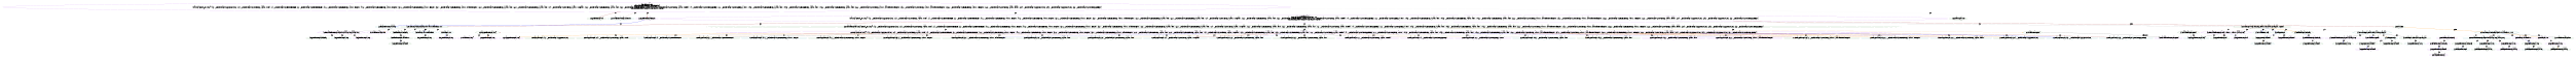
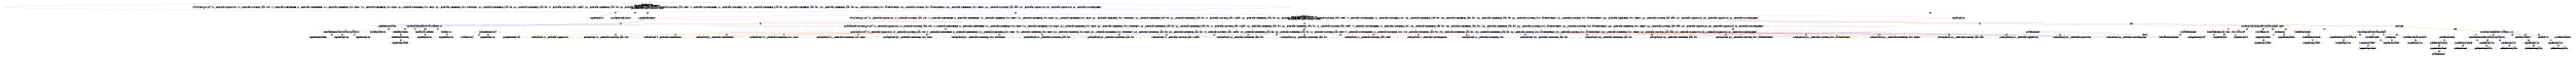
  digraph {
    node [color=darkgreen shape=ellipse]
    edge [arrowhead=dot color=brown style=solid]
    n1 [label="3:CtTypeReferenceImpl@void"]
    n2 [color=teal label="3:CtVirtualElement@testTagsWithResolver"]
    n3 [color=purple label="3:CtTypeReferenceImpl@Exception"]
    n4 [color=teal label="3:CtPackageReferenceImpl@java.lang"]
    n5 [color=purple label="4:CtExecutableReferenceImpl@addAttribute(java.lang.String,java.lang.String)"]
    n6 [label="4:CtTypeReferenceImpl@checkConfig"]
    n7 [color=teal label="4:CtTypeReferenceImpl@String"]
    n8 [color=purple label="4:CtTypeReferenceImpl@String"]
    n9 [color=purple label="4:CtVirtualElement@addAttribute"]
-   n10 [label="4:CtFieldReferenceImpl@validateThrows"]
+   n10 [label="4:CtFieldReferenceImpl@checkConfig"]
    n11 [label="4:CtTypeReferenceImpl@PlaceHold"]
    n12 [label="4:CtFieldReadImpl@checkConfig"]
    n13 [color=teal label="4:CtLiteralImpl@\"allowUndeclaredRTE\""]
    n14 [label="4:CtTypeReferenceImpl@String"]
    n15 [color=teal label="4:CtLiteralImpl@\"true\""]
    n16 [color=purple label="4:CtTypeReferenceImpl@String"]
    n17 [label="4:CtInvocationImpl@checkConfig.addAttribute(\"allowUndeclaredRTE\", \"true\")"]
    n18 [color=purple label="5:CtVirtualElement@String[]"]
    n19 [label="5:CtArrayTypeReferenceImpl@String[]"]
    n20 [color=purple label="5:CtTypeReferenceImpl@String"]
    n21 [color=purple label="6:CtNewArrayImpl@new String[]\{ \"14:5: \" + getCheckMessage(MSG_JAVADOC_MISSING), \"18:9: \" + getCheckMessage(MSG_UNUSED_TAG, \"@param\", \"unused\"), \"24: \" + getCheckMessage(MSG_RETURN_EXPECTED), \"33: \" + getCheckMessage(MSG_RETURN_EXPECTED), \"40:16: \" + getCheckMessage(MSG_EXCPECTED_TAG, \"@throws\", \"Exception\"), \"49:16: \" + getCheckMessage(MSG_EXCPECTED_TAG, \"@throws\", \"Exception\"), \"55:16: \" + getCheckMessage(MSG_EXCPECTED_TAG, \"@throws\", \"Exception\"), \"55:27: \" + getCheckMessage(MSG_EXCPECTED_TAG, \"@throws\", \"NullPointerException\"), \"60:22: \" + getCheckMessage(MSG_EXCPECTED_TAG, \"@param\", \"aOne\"), \"68:22: \" + getCheckMessage(MSG_EXCPECTED_TAG, \"@param\", \"aOne\"), \"72:9: \" + getCheckMessage(MSG_UNUSED_TAG, \"@param\", \"WrongParam\"), \"73:23: \" + getCheckMessage(MSG_EXCPECTED_TAG, \"@param\", \"aOne\"), \"73:33: \" + getCheckMessage(MSG_EXCPECTED_TAG, \"@param\", \"aTwo\"), \"78:8: \" + getCheckMessage(MSG_UNUSED_TAG, \"@param\", \"Unneeded\"), \"79: \" + getCheckMessage(MSG_UNUSED_TAG_GENERAL), \"87:8: \" + getCheckMessage(MSG_DUPLICATE_TAG, \"@return\"), \"109:23: \" + getCheckMessage(MSG_EXCPECTED_TAG, \"@param\", \"aOne\"), \"109:55: \" + getCheckMessage(MSG_EXCPECTED_TAG, \"@param\", \"aFour\"), \"109:66: \" + getCheckMessage(MSG_EXCPECTED_TAG, \"@param\", \"aFive\"), \"236:8: \" + getCheckMessage(MSG_UNUSED_TAG, \"@throws\", \"java.io.FileNotFoundException\"), \"254:8: \" + getCheckMessage(MSG_UNUSED_TAG, \"@throws\", \"java.io.FileNotFoundException\"), \"256:28: \" + getCheckMessage(MSG_EXCPECTED_TAG, \"@throws\", \"IOException\"), \"262:8: \" + getCheckMessage(MSG_UNUSED_TAG, \"@param\", \"aParam\"), \"320:9: \" + getCheckMessage(MSG_JAVADOC_MISSING), \"329:5: \" + getCheckMessage(MSG_JAVADOC_MISSING), \"333: \" + getCheckMessage(MSG_UNUSED_TAG_GENERAL) \}"]
    n22 [color=purple label="6:CtArrayTypeReferenceImpl@String[]"]
    n23 [label="7:CtBinaryOperatorImpl@\"14:5: \" + getCheckMessage(MSG_JAVADOC_MISSING)"]
    n24 [label="8:CtBinaryOperatorImpl@\"18:9: \" + getCheckMessage(MSG_UNUSED_TAG, \"@param\", \"unused\")"]
    n25 [color=teal label="9:CtBinaryOperatorImpl@\"24: \" + getCheckMessage(MSG_RETURN_EXPECTED)"]
    n26 [label="10:CtBinaryOperatorImpl@\"33: \" + getCheckMessage(MSG_RETURN_EXPECTED)"]
    n27 [color=teal label="11:CtBinaryOperatorImpl@\"40:16: \" + getCheckMessage(MSG_EXCPECTED_TAG, \"@throws\", \"Exception\")"]
    n28 [label="12:CtBinaryOperatorImpl@\"49:16: \" + getCheckMessage(MSG_EXCPECTED_TAG, \"@throws\", \"Exception\")"]
    n29 [label="13:CtBinaryOperatorImpl@\"55:16: \" + getCheckMessage(MSG_EXCPECTED_TAG, \"@throws\", \"Exception\")"]
    n30 [label="14:CtBinaryOperatorImpl@\"55:27: \" + getCheckMessage(MSG_EXCPECTED_TAG, \"@throws\", \"NullPointerException\")"]
    n31 [label="15:CtBinaryOperatorImpl@\"60:22: \" + getCheckMessage(MSG_EXCPECTED_TAG, \"@param\", \"aOne\")"]
    n32 [label="16:CtBinaryOperatorImpl@\"68:22: \" + getCheckMessage(MSG_EXCPECTED_TAG, \"@param\", \"aOne\")"]
    n33 [color=teal label="17:CtBinaryOperatorImpl@\"72:9: \" + getCheckMessage(MSG_UNUSED_TAG, \"@param\", \"WrongParam\")"]
    n34 [color=teal label="18:CtBinaryOperatorImpl@\"73:23: \" + getCheckMessage(MSG_EXCPECTED_TAG, \"@param\", \"aOne\")"]
    n35 [label="19:CtBinaryOperatorImpl@\"73:33: \" + getCheckMessage(MSG_EXCPECTED_TAG, \"@param\", \"aTwo\")"]
    n36 [color=purple label="20:CtBinaryOperatorImpl@\"78:8: \" + getCheckMessage(MSG_UNUSED_TAG, \"@param\", \"Unneeded\")"]
    n37 [color=purple label="21:CtBinaryOperatorImpl@\"79: \" + getCheckMessage(MSG_UNUSED_TAG_GENERAL)"]
    n38 [color=purple label="22:CtBinaryOperatorImpl@\"87:8: \" + getCheckMessage(MSG_DUPLICATE_TAG, \"@return\")"]
    n39 [color=teal label="23:CtBinaryOperatorImpl@\"109:23: \" + getCheckMessage(MSG_EXCPECTED_TAG, \"@param\", \"aOne\")"]
    n40 [label="24:CtBinaryOperatorImpl@\"109:55: \" + getCheckMessage(MSG_EXCPECTED_TAG, \"@param\", \"aFour\")"]
    n41 [color=purple label="25:CtBinaryOperatorImpl@\"109:66: \" + getCheckMessage(MSG_EXCPECTED_TAG, \"@param\", \"aFive\")"]
    n42 [color=purple label="26:CtBinaryOperatorImpl@\"236:8: \" + getCheckMessage(MSG_UNUSED_TAG, \"@throws\", \"java.io.FileNotFoundException\")"]
    n43 [label="27:CtBinaryOperatorImpl@\"254:8: \" + getCheckMessage(MSG_UNUSED_TAG, \"@throws\", \"java.io.FileNotFoundException\")"]
    n44 [color=teal label="28:CtBinaryOperatorImpl@\"256:28: \" + getCheckMessage(MSG_EXCPECTED_TAG, \"@throws\", \"IOException\")"]
    n45 [color=teal label="29:CtBinaryOperatorImpl@\"262:8: \" + getCheckMessage(MSG_UNUSED_TAG, \"@param\", \"aParam\")"]
    n46 [label="30:CtBinaryOperatorImpl@\"320:9: \" + getCheckMessage(MSG_JAVADOC_MISSING)"]
    n47 [color=teal label="31:CtBinaryOperatorImpl@\"329:5: \" + getCheckMessage(MSG_JAVADOC_MISSING)"]
    n48 [color=teal label="32:CtBinaryOperatorImpl@\"333: \" + getCheckMessage(MSG_UNUSED_TAG_GENERAL)"]
    n49 [label="5:CtVirtualElement@expected"]
    n50 [color=purple label="34:CtLocalVariableReferenceImpl@expected"]
    n51 [label="34:CtVariableReadImpl@expected"]
    n52 [label="5:CtLocalVariableImpl@final String[] expected = new String[]\{ \"14:5: \" + getCheckMessage(MSG_JAVADOC_MISSING), \"18:9: \" + getCheckMessage(MSG_UNUSED_TAG, \"@param\", \"unused\"), \"24: \" + getCheckMessage(MSG_RETURN_EXPECTED), \"33: \" + getCheckMessage(MSG_RETURN_EXPECTED), \"40:16: \" + getCheckMessage(MSG_EXCPECTED_TAG, \"@throws\", \"Exception\"), \"49:16: \" + getCheckMessage(MSG_EXCPECTED_TAG, \"@throws\", \"Exception\"), \"55:16: \" + getCheckMessage(MSG_EXCPECTED_TAG, \"@throws\", \"Exception\"), \"55:27: \" + getCheckMessage(MSG_EXCPECTED_TAG, \"@throws\", \"NullPointerException\"), \"60:22: \" + getCheckMessage(MSG_EXCPECTED_TAG, \"@param\", \"aOne\"), \"68:22: \" + getCheckMessage(MSG_EXCPECTED_TAG, \"@param\", \"aOne\"), \"72:9: \" + getCheckMessage(MSG_UNUSED_TAG, \"@param\", \"WrongParam\"), \"73:23: \" + getCheckMessage(MSG_EXCPECTED_TAG, \"@param\", \"aOne\"), \"73:33: \" + getCheckMessage(MSG_EXCPECTED_TAG, \"@param\", \"aTwo\"), \"78:8: \" + getCheckMessage(MSG_UNUSED_TAG, \"@param\", \"Unneeded\"), \"79: \" + getCheckMessage(MSG_UNUSED_TAG_GENERAL), \"87:8: \" + getCheckMessage(MSG_DUPLICATE_TAG, \"@return\"), \"109:23: \" + getCheckMessage(MSG_EXCPECTED_TAG, \"@param\", \"aOne\"), \"109:55: \" + getCheckMessage(MSG_EXCPECTED_TAG, \"@param\", \"aFour\"), \"109:66: \" + getCheckMessage(MSG_EXCPECTED_TAG, \"@param\", \"aFive\"), \"236:8: \" + getCheckMessage(MSG_UNUSED_TAG, \"@throws\", \"java.io.FileNotFoundException\"), \"254:8: \" + getCheckMessage(MSG_UNUSED_TAG, \"@throws\", \"java.io.FileNotFoundException\"), \"256:28: \" + getCheckMessage(MSG_EXCPECTED_TAG, \"@throws\", \"IOException\"), \"262:8: \" + getCheckMessage(MSG_UNUSED_TAG, \"@param\", \"aParam\"), \"320:9: \" + getCheckMessage(MSG_JAVADOC_MISSING), \"329:5: \" + getCheckMessage(MSG_JAVADOC_MISSING), \"333: \" + getCheckMessage(MSG_UNUSED_TAG_GENERAL) \}"]
    n53 [color=purple label="34:CtExecutableReferenceImpl@verify(<unknown>,<unknown>,java.lang.String[])"]
    n54 [label="34:CtTypeReferenceImpl@null"]
    n55 [color=purple label="34:CtTypeReferenceImpl@null"]
    n56 [color=teal label="34:CtArrayTypeReferenceImpl@String[]"]
    n57 [color=teal label="34:CtVirtualElement@verify"]
    n58 [label="34:CtTypeAccessImpl@PlaceHold"]
    n59 [color=teal label="34:CtTypeReferenceImpl@PlaceHold"]
    n60 [color=teal label="34:CtThisAccessImpl@"]
    n61 [color=purple label="34:CtTypeReferenceImpl@PlaceHold"]
    n62 [color=purple label="34:CtFieldReferenceImpl@checkConfig"]
    n63 [label="34:CtTypeReferenceImpl@PlaceHold"]
    n64 [label="34:CtFieldReadImpl@checkConfig"]
    n65 [color=purple label="34:CtExecutableReferenceImpl@getPath(java.lang.String)"]
    n66 [label="34:CtTypeReferenceImpl@String"]
    n67 [color=purple label="34:CtVirtualElement@getPath"]
    n68 [label="34:CtTypeAccessImpl@PlaceHold"]
    n69 [color=purple label="34:CtTypeReferenceImpl@PlaceHold"]
    n70 [color=teal label="34:CtThisAccessImpl@"]
    n71 [label="34:CtTypeReferenceImpl@PlaceHold"]
    n72 [label="34:CtLiteralImpl@\"checks/javadoc/InputTags.java\""]
    n73 [color=teal label="34:CtTypeReferenceImpl@String"]
    n74 [color=teal label="34:CtInvocationImpl@getPath(\"checks/javadoc/InputTags.java\")"]
    n75 [label="34:CtInvocationImpl@verify(checkConfig, getPath(\"checks/javadoc/InputTags.java\"), expected)"]
    n76 [color=purple label="3:CtBlockImpl@\{\n    checkConfig.addAttribute(\"allowUndeclaredRTE\", \"true\");\n    final String[] expected = new String[]\{ \"14:5: \" + getCheckMessage(MSG_JAVADOC_MISSING), \"18:9: \" + getCheckMessage(MSG_UNUSED_TAG, \"@param\", \"unused\"), \"24: \" + getCheckMessage(MSG_RETURN_EXPECTED), \"33: \" + getCheckMessage(MSG_RETURN_EXPECTED), \"40:16: \" + getCheckMessage(MSG_EXCPECTED_TAG, \"@throws\", \"Exception\"), \"49:16: \" + getCheckMessage(MSG_EXCPECTED_TAG, \"@throws\", \"Exception\"), \"55:16: \" + getCheckMessage(MSG_EXCPECTED_TAG, \"@throws\", \"Exception\"), \"55:27: \" + getCheckMessage(MSG_EXCPECTED_TAG, \"@throws\", \"NullPointerException\"), \"60:22: \" + getCheckMessage(MSG_EXCPECTED_TAG, \"@param\", \"aOne\"), \"68:22: \" + getCheckMessage(MSG_EXCPECTED_TAG, \"@param\", \"aOne\"), \"72:9: \" + getCheckMessage(MSG_UNUSED_TAG, \"@param\", \"WrongParam\"), \"73:23: \" + getCheckMessage(MSG_EXCPECTED_TAG, \"@param\", \"aOne\"), \"73:33: \" + getCheckMessage(MSG_EXCPECTED_TAG, \"@param\", \"aTwo\"), \"78:8: \" + getCheckMessage(MSG_UNUSED_TAG, \"@param\", \"Unneeded\"), \"79: \" + getCheckMessage(MSG_UNUSED_TAG_GENERAL), \"87:8: \" + getCheckMessage(MSG_DUPLICATE_TAG, \"@return\"), \"109:23: \" + getCheckMessage(MSG_EXCPECTED_TAG, \"@param\", \"aOne\"), \"109:55: \" + getCheckMessage(MSG_EXCPECTED_TAG, \"@param\", \"aFour\"), \"109:66: \" + getCheckMessage(MSG_EXCPECTED_TAG, \"@param\", \"aFive\"), \"236:8: \" + getCheckMessage(MSG_UNUSED_TAG, \"@throws\", \"java.io.FileNotFoundException\"), \"254:8: \" + getCheckMessage(MSG_UNUSED_TAG, \"@throws\", \"java.io.FileNotFoundException\"), \"256:28: \" + getCheckMessage(MSG_EXCPECTED_TAG, \"@throws\", \"IOException\"), \"262:8: \" + getCheckMessage(MSG_UNUSED_TAG, \"@param\", \"aParam\"), \"320:9: \" + getCheckMessage(MSG_JAVADOC_MISSING), \"329:5: \" + getCheckMessage(MSG_JAVADOC_MISSING), \"333: \" + getCheckMessage(MSG_UNUSED_TAG_GENERAL) \};\n    verify(checkConfig, getPath(\"checks/javadoc/InputTags.java\"), expected);\n\}"]
    n77 [label="5:Insert@INSERT"]
    n78 [color=teal label="5:CtInvocationImpl@checkConfig.addAttribute(\"validateThrows\", \"true\")"]
    n79 [color=purple label="3:CtMethodImpl@@Test\npublic void testTagsWithResolver() throws Exception \{\n    checkConfig.addAttribute(\"allowUndeclaredRTE\", \"true\");\n    final String[] expected = new String[]\{ \"14:5: \" + getCheckMessage(MSG_JAVADOC_MISSING), \"18:9: \" + getCheckMessage(MSG_UNUSED_TAG, \"@param\", \"unused\"), \"24: \" + getCheckMessage(MSG_RETURN_EXPECTED), \"33: \" + getCheckMessage(MSG_RETURN_EXPECTED), \"40:16: \" + getCheckMessage(MSG_EXCPECTED_TAG, \"@throws\", \"Exception\"), \"49:16: \" + getCheckMessage(MSG_EXCPECTED_TAG, \"@throws\", \"Exception\"), \"55:16: \" + getCheckMessage(MSG_EXCPECTED_TAG, \"@throws\", \"Exception\"), \"55:27: \" + getCheckMessage(MSG_EXCPECTED_TAG, \"@throws\", \"NullPointerException\"), \"60:22: \" + getCheckMessage(MSG_EXCPECTED_TAG, \"@param\", \"aOne\"), \"68:22: \" + getCheckMessage(MSG_EXCPECTED_TAG, \"@param\", \"aOne\"), \"72:9: \" + getCheckMessage(MSG_UNUSED_TAG, \"@param\", \"WrongParam\"), \"73:23: \" + getCheckMessage(MSG_EXCPECTED_TAG, \"@param\", \"aOne\"), \"73:33: \" + getCheckMessage(MSG_EXCPECTED_TAG, \"@param\", \"aTwo\"), \"78:8: \" + getCheckMessage(MSG_UNUSED_TAG, \"@param\", \"Unneeded\"), \"79: \" + getCheckMessage(MSG_UNUSED_TAG_GENERAL), \"87:8: \" + getCheckMessage(MSG_DUPLICATE_TAG, \"@return\"), \"109:23: \" + getCheckMessage(MSG_EXCPECTED_TAG, \"@param\", \"aOne\"), \"109:55: \" + getCheckMessage(MSG_EXCPECTED_TAG, \"@param\", \"aFour\"), \"109:66: \" + getCheckMessage(MSG_EXCPECTED_TAG, \"@param\", \"aFive\"), \"236:8: \" + getCheckMessage(MSG_UNUSED_TAG, \"@throws\", \"java.io.FileNotFoundException\"), \"254:8: \" + getCheckMessage(MSG_UNUSED_TAG, \"@throws\", \"java.io.FileNotFoundException\"), \"256:28: \" + getCheckMessage(MSG_EXCPECTED_TAG, \"@throws\", \"IOException\"), \"262:8: \" + getCheckMessage(MSG_UNUSED_TAG, \"@param\", \"aParam\"), \"320:9: \" + getCheckMessage(MSG_JAVADOC_MISSING), \"329:5: \" + getCheckMessage(MSG_JAVADOC_MISSING), \"333: \" + getCheckMessage(MSG_UNUSED_TAG_GENERAL) \};\n    verify(checkConfig, getPath(\"checks/javadoc/InputTags.java\"), expected);\n\}"]
    n80 [label="2:CtAnnotationImpl@@Test"]
    n81 [color=purple label="5:CtFieldReadImpl@checkConfig"]
    n82 [color=teal label="5:CtExecutableReferenceImpl@addAttribute(java.lang.String,java.lang.String)"]
    n83 [color=purple label="5:CtLiteralImpl@\"validateThrows\""]
    n84 [color=purple label="5:CtLiteralImpl@\"true\""]
    n85 [label="5:CtVirtualElement@addAttribute"]
    n86 [color=purple label="5:CtPackageReferenceImpl@"]
    n87 [color=purple label="5:CtTypeReferenceImpl@PlaceHold"]
    n88 [color=purple label="5:CtFieldReferenceImpl@checkConfig"]
    n89 [color=teal label="5:CtPackageReferenceImpl@"]
    n90 [label="5:CtTypeReferenceImpl@checkConfig"]
    n91 [label="5:CtPackageReferenceImpl@java.lang"]
    n92 [color=teal label="5:CtTypeReferenceImpl@String"]
    n93 [color=purple label="5:CtPackageReferenceImpl@java.lang"]
    n94 [color=purple label="5:CtTypeReferenceImpl@String"]
    n95 [color=teal label="5:CtPackageReferenceImpl@java.lang"]
    n96 [label="5:CtTypeReferenceImpl@String"]
    n97 [label="5:CtPackageReferenceImpl@java.lang"]
    n98 [color=purple label="5:CtTypeReferenceImpl@String"]
    n3 -> n4 [arrowhead=odot color=blue label=AST style=bold]
    n5 -> n6 [color=gray40 label=AST]
    n5 -> n7 [label=AST style=dotted]
    n5 -> n8 [label=AST]
    n10 -> n11 [arrowhead=odot color=blue label=AST]
    n12 -> n10 [arrowhead=odot color=gray40 label=AST style=bold]
    n13 -> n14 [color=gray40 label=AST style=dotted]
    n15 -> n16 [arrowhead=odot color=blue label=AST style=bold]
    n17 -> n5 [color=gray40 label=AST]
    n17 -> n9 [color=darkorange label=AST style=dotted]
    n17 -> n12 [arrowhead=odot color=gray40 label=AST]
    n17 -> n13 [color=blue label=AST style=dotted]
    n17 -> n15 [label=AST style=dotted]
    n19 -> n18 [arrowhead=odot label=AST style=dotted]
    n19 -> n20 [color=darkorange label=AST style=bold]
    n21 -> n22 [arrowhead=odot color=darkorange label=AST style=bold]
    n21 -> n23 [label=AST style=dotted]
    n21 -> n24 [arrowhead=odot color=gray40 label=AST]
    n21 -> n25 [color=darkorange label=AST]
    n21 -> n26 [color=gray40 label=AST style=bold]
    n21 -> n27 [arrowhead=odot color=darkorange label=AST style=dotted]
    n21 -> n28 [label=AST]
    n21 -> n29 [arrowhead=odot label=AST style=dotted]
    n21 -> n30 [color=blue label=AST]
    n21 -> n31 [arrowhead=odot color=gray40 label=AST]
    n21 -> n32 [color=darkorange label=AST]
    n21 -> n33 [label=AST style=bold]
    n21 -> n34 [arrowhead=odot color=blue label=AST]
    n21 -> n35 [arrowhead=odot color=darkorange label=AST]
    n21 -> n36 [color=gray40 label=AST style=bold]
    n21 -> n37 [arrowhead=odot label=AST]
    n21 -> n38 [arrowhead=odot color=darkorange label=AST]
    n21 -> n39 [color=gray40 label=AST]
    n21 -> n40 [color=darkorange label=AST style=dotted]
    n21 -> n41 [arrowhead=odot color=gray40 label=AST style=dotted]
    n21 -> n42 [arrowhead=odot color=blue label=AST]
    n21 -> n43 [label=AST style=bold]
    n21 -> n44 [color=darkorange label=AST style=bold]
    n21 -> n45 [label=AST style=bold]
    n21 -> n46 [arrowhead=odot color=darkorange label=AST style=bold]
    n21 -> n47 [color=blue label=AST style=bold]
    n21 -> n48 [label=AST style=bold]
    n49 -> n50 [color=gray40 label="Define-Use" style=bold]
-   n51 -> n56 [label=AST style=dotted]
+   n51 -> n50 [label=AST style=dotted]
    n52 -> n19 [label=AST style=dotted]
    n52 -> n21 [arrowhead=odot color=blue label=AST style=dotted]
    n52 -> n49 [color=darkorange label=AST]
    n53 -> n54 [arrowhead=odot label=AST style=bold]
    n53 -> n55 [arrowhead=odot color=blue label=AST]
    n53 -> n56 [arrowhead=odot color=gray40 label=AST style=bold]
    n58 -> n59 [color=darkorange label=AST style=dotted]
    n60 -> n58 [arrowhead=odot color=blue label=AST]
    n60 -> n61 [color=gray40 label=AST style=dotted]
    n62 -> n63 [arrowhead=odot label=AST style=dotted]
    n64 -> n62 [arrowhead=odot color=blue label=AST]
    n65 -> n66 [color=blue label=AST]
    n68 -> n69 [color=blue label=AST style=bold]
    n70 -> n68 [color=gray40 label=AST]
    n70 -> n71 [arrowhead=odot color=gray40 label=AST style=dotted]
    n72 -> n73 [color=gray40 label=AST]
    n74 -> n65 [color=gray40 label=AST style=bold]
    n74 -> n67 [color=blue label=AST style=dotted]
    n74 -> n70 [color=darkorange label=AST]
    n74 -> n72 [arrowhead=odot color=gray40 label=AST style=bold]
    n75 -> n51 [arrowhead=odot color=darkorange label=AST style=dotted]
    n75 -> n53 [arrowhead=odot label=AST]
    n75 -> n57 [color=blue label=AST]
    n75 -> n60 [arrowhead=odot color=blue label=AST]
    n75 -> n64 [color=darkorange label=AST style=bold]
    n75 -> n74 [arrowhead=odot label=AST style=dotted]
    n76 -> n17 [arrowhead=odot label=AST style=bold]
    n76 -> n52 [arrowhead=odot color=darkorange label=AST style=dotted]
    n76 -> n75 [arrowhead=odot color=gray40 label=AST]
    n76 -> n77 [arrowhead=odot label=Action style=bold]
    n77 -> n78 [color=darkorange label=Action style=bold]
    n78 -> n81 [label=AST style=dotted]
    n78 -> n82 [label=AST]
    n78 -> n83 [arrowhead=odot color=blue label=AST]
    n78 -> n84 [arrowhead=odot color=darkorange label=AST style=bold]
    n78 -> n85 [color=gray40 label=AST style=bold]
    n79 -> n1 [arrowhead=odot label=AST style=bold]
    n79 -> n2 [arrowhead=odot label=AST]
    n79 -> n3 [label=AST style=bold]
    n79 -> n76 [arrowhead=odot color=gray40 label=AST style=dotted]
    n79 -> n80 [arrowhead=odot color=gray40 label=AST style=dotted]
    n81 -> n88 [label=AST]
    n82 -> n90 [arrowhead=odot color=darkorange label=AST style=dotted]
    n82 -> n92 [label=AST style=bold]
    n82 -> n94 [arrowhead=odot label=AST]
    n83 -> n96 [color=blue label=AST style=bold]
    n84 -> n98 [label=AST style=dotted]
    n87 -> n86 [arrowhead=odot color=gray40 label=AST style=dotted]
    n88 -> n87 [color=blue label=AST]
    n90 -> n89 [arrowhead=odot color=blue label=AST]
    n92 -> n91 [label=AST style=dotted]
    n94 -> n93 [arrowhead=odot color=blue label=AST style=dotted]
    n96 -> n95 [arrowhead=odot color=gray40 label=AST]
    n98 -> n97 [arrowhead=odot color=darkorange label=AST style=bold]
  }
